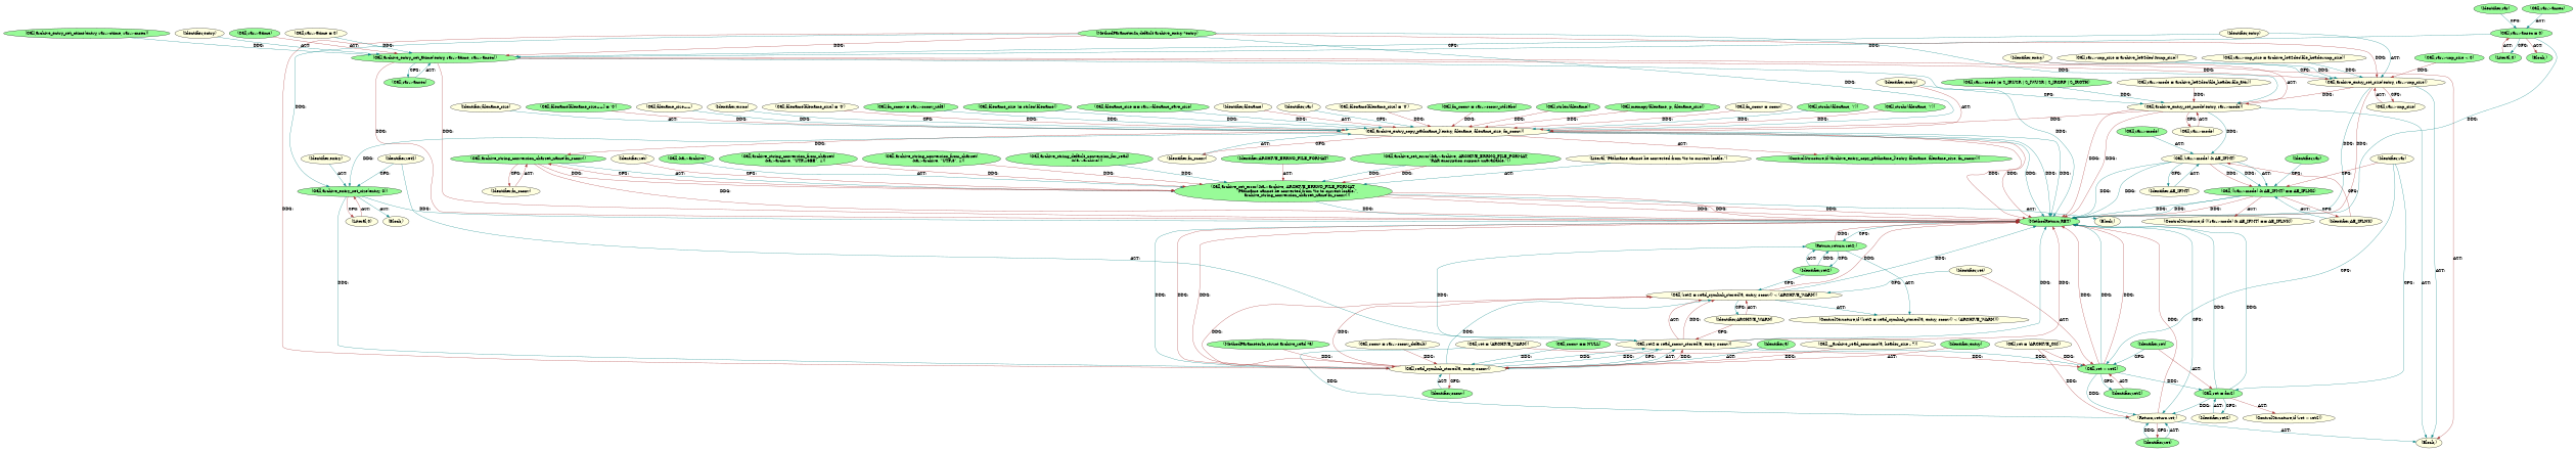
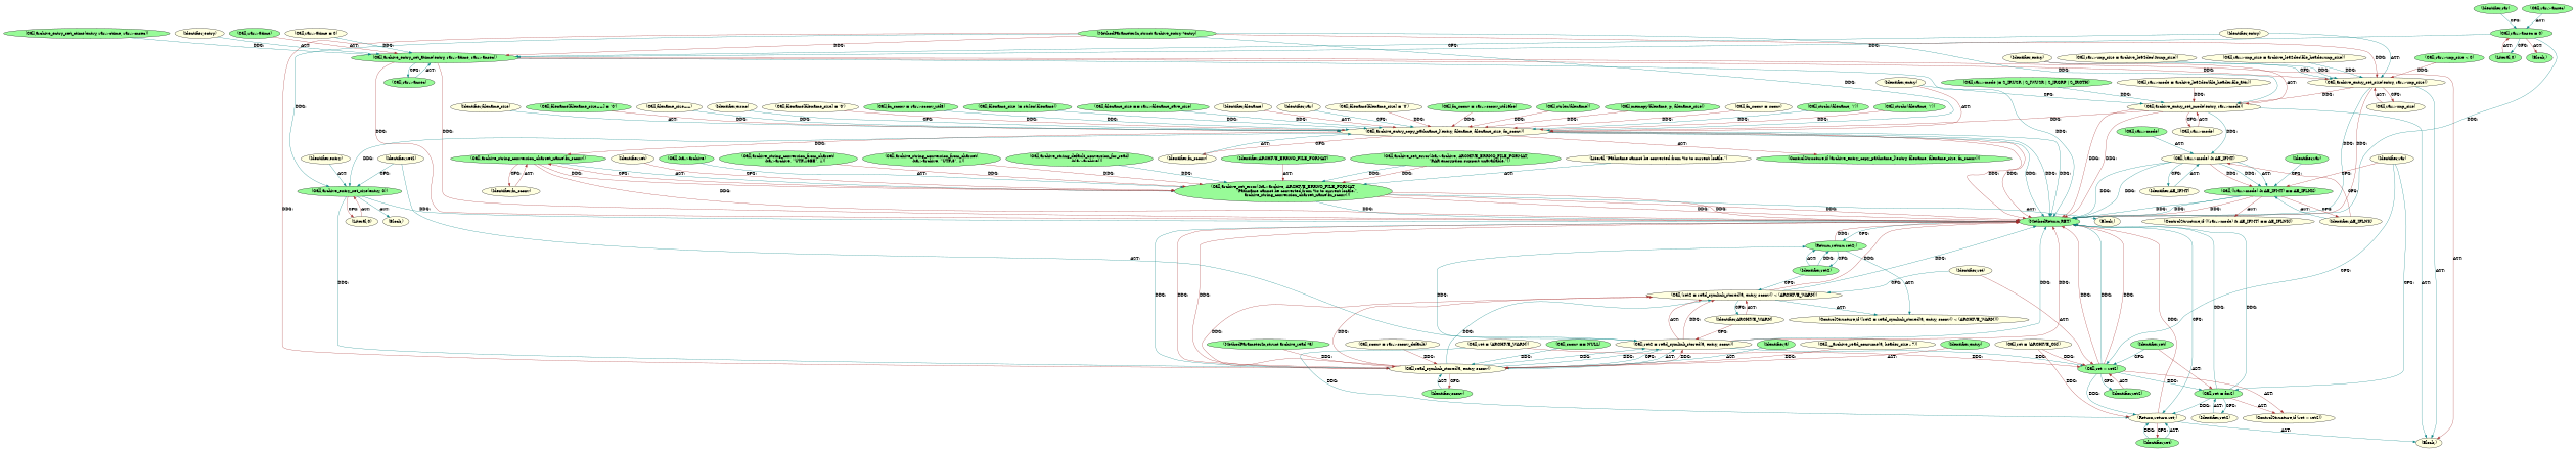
  digraph {
    node [fillcolor=lightyellow style=filled]
    edge [color=teal]
    n1 [fillcolor=palegreen label="(Call,rar->ansec = 0)"]
    n2 [fillcolor=palegreen label="(Call,archive_entry_set_atime(entry, rar->atime, rar->ansec))"]
    n3 [fillcolor=palegreen label="(Literal,0)"]
    n4 [fillcolor=palegreen label="(Block,)"]
    n5 [fillcolor=palegreen label="(MethodReturn,RET)"]
    n6 [label="(Call,archive_entry_set_size(entry, rar->unp_size))"]
    n7 [label="(Block,)"]
    n8 [fillcolor=palegreen label="(Call,rar->ansec)"]
    n9 [fillcolor=palegreen label="(Return,return ret2;)"]
    n10 [label="(Return,return ret;)"]
    n11 [label="(Call,archive_entry_set_mode(entry, rar->mode))"]
    n12 [label="(Call,rar->unp_size)"]
    n13 [label="(Call,archive_entry_copy_pathname_l(entry, filename, filename_size, fn_sconv))"]
    n14 [label="(Call,(rar->mode) & AE_IFMT)"]
    n15 [label="(Call,rar->mode)"]
    n16 [fillcolor=palegreen label="(Call,archive_string_conversion_charset_name(fn_sconv))"]
    n17 [fillcolor=palegreen label="(Call,archive_entry_set_size(entry, 0))"]
    n18 [label="(Identifier,fn_sconv)"]
    n19 [fillcolor=palegreen label="(ControlStructure,if (archive_entry_copy_pathname_l(entry, filename, filename_size, fn_sconv)))"]
    n20 [fillcolor=palegreen label="(Call,((rar->mode) & AE_IFMT) == AE_IFLNK)"]
    n21 [label="(Identifier,AE_IFMT)"]
    n22 [fillcolor=palegreen label="(Call,archive_set_error(&a->archive, ARCHIVE_ERRNO_FILE_FORMAT,\n                      \"Pathname cannot be converted from %s to current locale.\",\n                      archive_string_conversion_charset_name(fn_sconv)))"]
    n23 [label="(Identifier,fn_sconv)"]
    n24 [label="(Call,read_symlink_stored(a, entry, sconv))"]
    n25 [label="(Block,)"]
    n26 [label="(Literal,0)"]
    n27 [label="(Block,)"]
    n28 [label="(Call,(ret2 = read_symlink_stored(a, entry, sconv)) < (ARCHIVE_WARN))"]
-   n29 [label="(Call,ret2 = read_sconv_stored(a, entry, sconv))"]
+   n29 [label="(Call,ret2 = read_symlink_stored(a, entry, sconv))"]
    n30 [fillcolor=palegreen label="(Identifier,sconv)"]
    n31 [label="(ControlStructure,if ((ret2 = read_symlink_stored(a, entry, sconv)) < (ARCHIVE_WARN)))"]
    n32 [label="(Identifier,ARCHIVE_WARN)"]
    n33 [fillcolor=palegreen label="(Call,ret > ret2)"]
    n34 [fillcolor=palegreen label="(Identifier,ret2)"]
    n35 [fillcolor=palegreen label="(Call,ret = for2)"]
    n36 [label="(ControlStructure,if (ret > ret2))"]
    n37 [fillcolor=palegreen label="(Identifier,ret2)"]
    n38 [label="(Identifier,ret2)"]
    n39 [fillcolor=palegreen label="(Identifier,ret)"]
    n40 [label="(ControlStructure,if (((rar->mode) & AE_IFMT) == AE_IFLNK))"]
    n41 [label="(Identifier,AE_IFLNK)"]
    n42 [fillcolor=palegreen label="(Call,&a->archive)"]
    n43 [label="(Call,rar->mode = archive_le32dec(file_header.file_attr))"]
    n44 [fillcolor=palegreen label="(Identifier,ret)"]
    n45 [label="(Identifier,entry)"]
    n46 [fillcolor=palegreen label="(MethodParameterIn,struct archive_read *a)"]
    n47 [fillcolor=palegreen label="(Call,archive_string_conversion_from_charset(\n           &a->archive, \"UTF-16BE\", 1))"]
    n48 [label="(Identifier,rar)"]
    n49 [label="(Call,filename[filename_size] = '\0')"]
    n50 [label="(Call,sconv = rar->sconv_default)"]
    n51 [label="(Identifier,ret)"]
    n52 [fillcolor=palegreen label="(Call,fn_sconv = rar->sconv_utf16be)"]
    n53 [fillcolor=palegreen label="(Call,rar->atime)"]
    n54 [label="(Identifier,entry)"]
    n55 [fillcolor=palegreen label="(Call,strlen(filename))"]
    n56 [fillcolor=palegreen label="(Call,archive_string_conversion_from_charset(\n           &a->archive, \"UTF-8\", 1))"]
    n57 [fillcolor=palegreen label="(Call,memcpy(filename, p, filename_size))"]
    n58 [fillcolor=palegreen label="(Call,archive_string_default_conversion_for_read(\n            &(a->archive)))"]
    n59 [label="(Call,ret = (ARCHIVE_WARN))"]
-   n60 [fillcolor=palegreen label="(MethodParameterIn,default archive_entry *entry)"]
+   n60 [fillcolor=palegreen label="(MethodParameterIn,struct archive_entry *entry)"]
    n61 [fillcolor=palegreen label="(Call,sconv == NULL)"]
    n62 [fillcolor=palegreen label="(Call,rar->mode |= S_IRUSR | S_IWUSR | S_IRGRP | S_IROTH)"]
    n63 [label="(Call,ret = (ARCHIVE_OK))"]
    n64 [label="(Call,fn_sconv = sconv)"]
    n65 [fillcolor=palegreen label="(Identifier,a)"]
    n66 [fillcolor=palegreen label="(Call,rar->unp_size < 0)"]
    n67 [fillcolor=palegreen label="(Identifier,rar)"]
    n68 [label="(Identifier,rar)"]
    n69 [label="(Identifier,entry)"]
    n70 [fillcolor=palegreen label="(Call,strchr(filename, '\\'))"]
    n71 [label="(Call,__archive_read_consume(a, header_size - 7))"]
    n72 [label="(Identifier,entry)"]
    n73 [label="(Call,rar->atime = 0)"]
    n74 [fillcolor=palegreen label="(Call,strchr(filename, '\\'))"]
    n75 [label="(Call,rar->unp_size = archive_le64dec(&unp_size))"]
    n76 [fillcolor=palegreen label="(Call,archive_entry_set_ctime(entry, rar->ctime, rar->cnsec))"]
    n77 [fillcolor=palegreen label="(Identifier,entry)"]
    n78 [label="(Call,rar->unp_size = archive_le32dec(file_header.unp_size))"]
    n79 [fillcolor=palegreen label="(Identifier,ARCHIVE_ERRNO_FILE_FORMAT)"]
    n80 [fillcolor=palegreen label="(Call,archive_set_error(&a->archive, ARCHIVE_ERRNO_FILE_FORMAT,\n                      \"RAR encryption support unavailable.\"))"]
    n81 [label="(Identifier,ret2)"]
    n82 [label="(Literal,\"Pathname cannot be converted from %s to current locale.\")"]
    n83 [fillcolor=palegreen label="(Call,rar->ansec)"]
    n84 [label="(Identifier,entry)"]
    n85 [label="(Identifier,filename_size)"]
    n86 [label="(Identifier,ret)"]
    n87 [fillcolor=palegreen label="(Call,filename[filename_size++] = '\0')"]
    n88 [fillcolor=palegreen label="(Call,rar->mode)"]
    n89 [label="(Call,filename_size++)"]
    n90 [label="(Identifier,errno)"]
    n91 [label="(Call,filename[filename_size] = '\0')"]
    n92 [fillcolor=palegreen label="(Call,fn_sconv = rar->sconv_utf8)"]
    n93 [fillcolor=palegreen label="(Call,filename_size != strlen(filename))"]
    n94 [fillcolor=palegreen label="(Identifier,rar)"]
    n95 [fillcolor=palegreen label="(Call,filename_size == rar->filename_save_size)"]
    n96 [label="(Identifier,filename)"]
    n1 -> n2 [label="DDG: "]
    n1 -> n3 [label="CFG: "]
    n1 -> n4 [color=brown label="AST: "]
    n1 -> n5 [label="DDG: "]
    n2 -> n5 [color=brown label="DDG: "]
    n2 -> n5 [color=brown label="DDG: "]
    n2 -> n5 [label="DDG: "]
    n2 -> n6 [color=brown label="DDG: "]
    n2 -> n7 [color=brown label="AST: "]
    n2 -> n8 [label="CFG: "]
    n3 -> n1 [color=brown label="AST: "]
    n5 -> n9 [label="CFG: "]
    n5 -> n10 [label="CFG: "]
    n6 -> n5 [color=brown label="DDG: "]
    n6 -> n5 [label="DDG: "]
    n6 -> n7 [label="AST: "]
    n6 -> n11 [color=brown label="DDG: "]
    n6 -> n12 [color=brown label="CFG: "]
    n8 -> n2 [label="AST: "]
    n9 -> n5 [color=brown label="DDG: "]
    n9 -> n31 [label="AST: "]
    n9 -> n34 [label="CFG: "]
    n10 -> n5 [color=brown label="DDG: "]
    n10 -> n7 [label="AST: "]
    n10 -> n39 [color=brown label="CFG: "]
    n11 -> n5 [color=brown label="DDG: "]
    n11 -> n5 [color=brown label="DDG: "]
    n11 -> n7 [label="AST: "]
    n11 -> n13 [color=brown label="DDG: "]
    n11 -> n14 [label="DDG: "]
    n11 -> n15 [color=brown label="CFG: "]
    n12 -> n6 [color=brown label="AST: "]
    n13 -> n5 [label="DDG: "]
    n13 -> n5 [color=brown label="DDG: "]
    n13 -> n5 [color=brown label="DDG: "]
    n13 -> n5 [label="DDG: "]
    n13 -> n5 [label="DDG: "]
    n13 -> n16 [color=brown label="DDG: "]
    n13 -> n17 [label="DDG: "]
    n13 -> n18 [color=brown label="CFG: "]
    n13 -> n19 [color=brown label="AST: "]
    n14 -> n5 [label="DDG: "]
    n14 -> n5 [label="DDG: "]
    n14 -> n20 [label="AST: "]
    n14 -> n20 [color=brown label="DDG: "]
    n14 -> n20 [label="DDG: "]
    n14 -> n21 [label="CFG: "]
    n15 -> n11 [color=brown label="AST: "]
    n16 -> n5 [color=brown label="DDG: "]
    n16 -> n22 [label="AST: "]
    n16 -> n22 [color=brown label="DDG: "]
    n16 -> n23 [color=brown label="CFG: "]
    n17 -> n5 [label="DDG: "]
    n17 -> n24 [label="DDG: "]
    n17 -> n25 [label="AST: "]
    n17 -> n26 [color=brown label="CFG: "]
    n18 -> n13 [label="AST: "]
    n20 -> n5 [color=brown label="DDG: "]
    n20 -> n5 [label="DDG: "]
    n20 -> n5 [label="DDG: "]
    n20 -> n40 [color=brown label="AST: "]
    n20 -> n41 [color=brown label="CFG: "]
    n21 -> n14 [label="AST: "]
    n22 -> n5 [color=brown label="DDG: "]
    n22 -> n5 [label="DDG: "]
    n22 -> n5 [color=brown label="DDG: "]
    n22 -> n5 [color=brown label="DDG: "]
    n22 -> n16 [color=brown label="CFG: "]
    n22 -> n27 [label="AST: "]
    n23 -> n16 [color=brown label="AST: "]
    n24 -> n5 [label="DDG: "]
    n24 -> n5 [color=brown label="DDG: "]
    n24 -> n5 [color=brown label="DDG: "]
    n24 -> n28 [color=brown label="DDG: "]
    n24 -> n28 [color=brown label="DDG: "]
    n24 -> n28 [label="DDG: "]
    n24 -> n29 [label="AST: "]
    n24 -> n29 [color=brown label="DDG: "]
    n24 -> n29 [label="DDG: "]
    n24 -> n29 [label="DDG: "]
    n24 -> n30 [color=brown label="CFG: "]
    n26 -> n17 [color=brown label="AST: "]
    n28 -> n5 [color=brown label="DDG: "]
    n28 -> n5 [label="DDG: "]
    n28 -> n31 [label="AST: "]
    n28 -> n32 [label="CFG: "]
    n29 -> n5 [color=brown label="DDG: "]
    n29 -> n5 [label="DDG: "]
    n29 -> n9 [label="DDG: "]
    n29 -> n24 [label="CFG: "]
    n29 -> n28 [color=brown label="AST: "]
    n29 -> n28 [color=brown label="DDG: "]
    n29 -> n33 [label="DDG: "]
    n30 -> n24 [label="AST: "]
    n32 -> n28 [color=brown label="AST: "]
    n32 -> n29 [color=brown label="CFG: "]
    n33 -> n5 [color=brown label="DDG: "]
    n33 -> n5 [label="DDG: "]
    n33 -> n5 [color=brown label="DDG: "]
    n33 -> n10 [label="DDG: "]
    n33 -> n35 [label="DDG: "]
+   n33 -> n36 [color=brown label="AST: "]
    n33 -> n37 [label="CFG: "]
    n34 -> n9 [label="AST: "]
    n34 -> n9 [label="DDG: "]
    n34 -> n28 [label="CFG: "]
    n35 -> n5 [label="DDG: "]
    n35 -> n5 [label="DDG: "]
    n35 -> n10 [label="DDG: "]
    n35 -> n36 [color=brown label="AST: "]
    n35 -> n38 [label="CFG: "]
    n37 -> n33 [color=brown label="AST: "]
    n38 -> n35 [label="AST: "]
    n39 -> n10 [label="AST: "]
    n39 -> n10 [label="DDG: "]
    n41 -> n14 [color=brown label="CFG: "]
    n41 -> n20 [label="AST: "]
    n42 -> n22 [label="AST: "]
    n43 -> n11 [color=brown label="DDG: "]
    n44 -> n33 [label="CFG: "]
    n44 -> n35 [color=brown label="AST: "]
    n45 -> n2 [label="CFG: "]
    n45 -> n6 [label="AST: "]
    n46 -> n24 [color=brown label="DDG: "]
    n47 -> n22 [color=brown label="DDG: "]
    n48 -> n13 [label="CFG: "]
    n49 -> n13 [color=brown label="DDG: "]
    n50 -> n24 [color=brown label="DDG: "]
    n51 -> n28 [label="CFG: "]
    n51 -> n33 [color=brown label="AST: "]
    n52 -> n13 [color=brown label="DDG: "]
    n53 -> n2 [color=brown label="AST: "]
    n54 -> n6 [label="CFG: "]
    n54 -> n11 [color=brown label="AST: "]
    n55 -> n13 [color=brown label="DDG: "]
    n56 -> n22 [color=brown label="DDG: "]
    n57 -> n13 [color=brown label="DDG: "]
    n58 -> n22 [label="DDG: "]
    n59 -> n10 [label="DDG: "]
    n59 -> n33 [color=brown label="DDG: "]
    n60 -> n2 [color=brown label="DDG: "]
    n60 -> n6 [color=brown label="DDG: "]
    n60 -> n11 [label="DDG: "]
    n60 -> n13 [label="DDG: "]
    n60 -> n17 [label="DDG: "]
    n60 -> n24 [color=brown label="DDG: "]
    n61 -> n24 [label="DDG: "]
    n62 -> n11 [label="DDG: "]
    n63 -> n10 [color=brown label="DDG: "]
    n63 -> n33 [color=brown label="DDG: "]
    n64 -> n13 [color=brown label="DDG: "]
    n65 -> n24 [label="AST: "]
    n66 -> n6 [color=brown label="DDG: "]
    n67 -> n1 [label="CFG: "]
    n68 -> n20 [color=brown label="CFG: "]
    n68 -> n33 [label="CFG: "]
    n68 -> n35 [label="CFG: "]
    n69 -> n11 [label="CFG: "]
    n69 -> n13 [color=brown label="AST: "]
    n70 -> n13 [label="DDG: "]
    n71 -> n24 [color=brown label="DDG: "]
    n72 -> n17 [label="AST: "]
    n73 -> n2 [label="DDG: "]
    n74 -> n13 [color=brown label="DDG: "]
    n75 -> n6 [label="DDG: "]
    n76 -> n2 [label="DDG: "]
    n77 -> n24 [color=brown label="AST: "]
    n78 -> n6 [label="DDG: "]
    n79 -> n22 [color=brown label="AST: "]
    n80 -> n22 [label="DDG: "]
    n80 -> n22 [color=brown label="DDG: "]
    n81 -> n17 [label="CFG: "]
    n81 -> n29 [label="AST: "]
    n82 -> n22 [label="AST: "]
    n83 -> n1 [label="AST: "]
    n84 -> n2 [label="AST: "]
    n85 -> n13 [label="AST: "]
    n86 -> n22 [color=brown label="CFG: "]
    n87 -> n13 [color=brown label="DDG: "]
    n88 -> n14 [label="AST: "]
    n89 -> n13 [label="DDG: "]
    n90 -> n13 [label="CFG: "]
    n91 -> n13 [color=brown label="DDG: "]
    n92 -> n13 [label="DDG: "]
    n93 -> n13 [label="DDG: "]
    n94 -> n20 [label="CFG: "]
    n95 -> n13 [label="DDG: "]
    n96 -> n13 [color=brown label="AST: "]
  }
